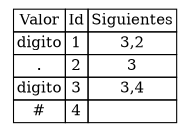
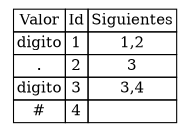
  digraph {
-   n1 [label=< <table border='0' cellborder='1' color='black' cellspacing='0'> <tr><td>Valor</td><td>Id</td><td>Siguientes</td></tr> <tr><td>digito</td><td>1</td><td>3,2</td></tr> <tr><td>.</td><td>2</td><td>3</td></tr> <tr><td>digito</td><td>3</td><td>3,4</td></tr> <tr><td>#</td><td>4</td><td></td></tr> </table> > shape=plaintext]
+   n1 [label=< <table border='0' cellborder='1' color='black' cellspacing='0'> <tr><td>Valor</td><td>Id</td><td>Siguientes</td></tr> <tr><td>digito</td><td>1</td><td>1,2</td></tr> <tr><td>.</td><td>2</td><td>3</td></tr> <tr><td>digito</td><td>3</td><td>3,4</td></tr> <tr><td>#</td><td>4</td><td></td></tr> </table> > shape=plaintext]
  }
